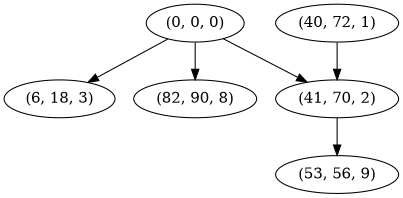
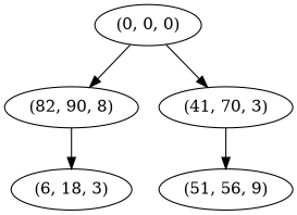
  digraph {
    n1 [label="(6, 18, 3)"]
    "(0, 0, 0)"
    "(82, 90, 8)"
-   "(41, 70, 2)"
-   "(40, 72, 1)"
-   "(51, 56, 9)" [label="(53, 56, 9)"]
-   "(0, 0, 0)" -> n1
+   "(41, 70, 2)" [label="(41, 70, 3)"]
+   "(51, 56, 9)"
+   "(82, 90, 8)" -> n1
    "(0, 0, 0)" -> "(82, 90, 8)"
    "(0, 0, 0)" -> "(41, 70, 2)"
    "(41, 70, 2)" -> "(51, 56, 9)"
-   "(40, 72, 1)" -> "(41, 70, 2)"
  }
